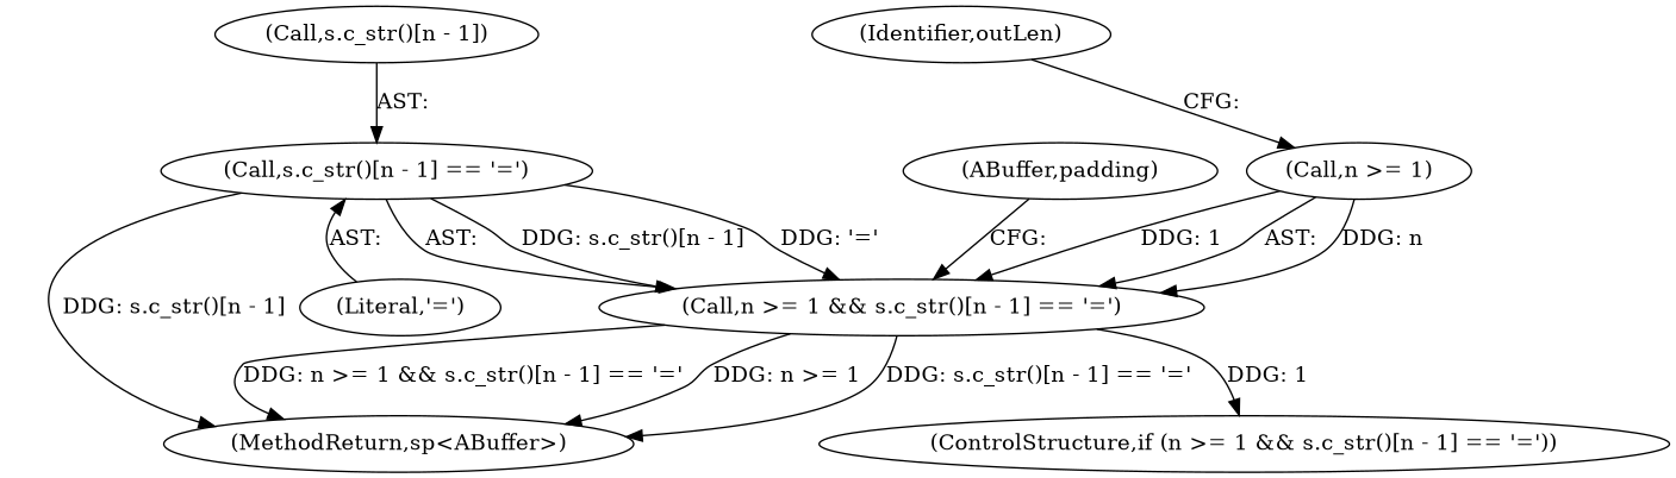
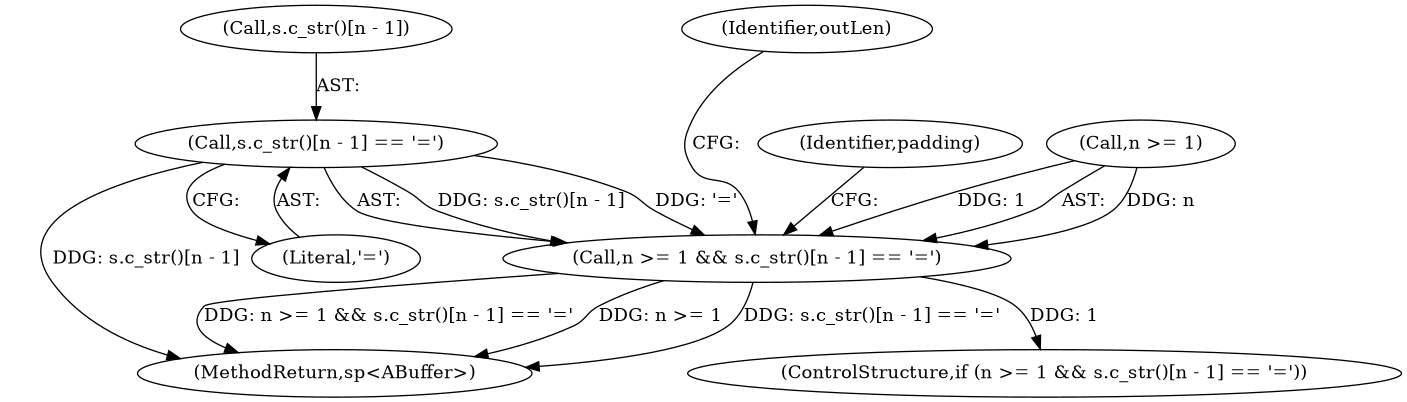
  digraph {
    n1 [label="(Call,s.c_str()[n - 1] == '=')"]
    n2 [label="(Call,n >= 1 && s.c_str()[n - 1] == '=')"]
    n3 [label="(MethodReturn,sp<ABuffer>)"]
    n4 [label="(Literal,'=')"]
    n5 [label="(ControlStructure,if (n >= 1 && s.c_str()[n - 1] == '='))"]
    n6 [label="(Call,n >= 1)"]
-   n7 [label="(ABuffer,padding)"]
+   n7 [label="(Identifier,padding)"]
    n8 [label="(Identifier,outLen)"]
    n9 [label="(Call,s.c_str()[n - 1])"]
    n1 -> n2 [label="AST: "]
    n1 -> n2 [label="DDG: s.c_str()[n - 1]"]
    n1 -> n2 [label="DDG: '='"]
    n1 -> n3 [label="DDG: s.c_str()[n - 1]"]
+   n1 -> n4 [label="CFG: "]
    n2 -> n3 [label="DDG: s.c_str()[n - 1] == '='"]
    n2 -> n3 [label="DDG: n >= 1 && s.c_str()[n - 1] == '='"]
    n2 -> n3 [label="DDG: n >= 1"]
    n2 -> n5 [label="DDG: 1"]
    n4 -> n1 [label="AST: "]
    n6 -> n2 [label="AST: "]
    n6 -> n2 [label="DDG: n"]
    n6 -> n2 [label="DDG: 1"]
    n7 -> n2 [label="CFG: "]
-   n8 -> n6 [label="CFG: "]
+   n8 -> n2 [label="CFG: "]
    n9 -> n1 [label="AST: "]
  }
